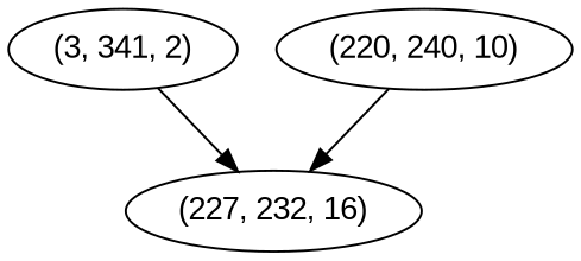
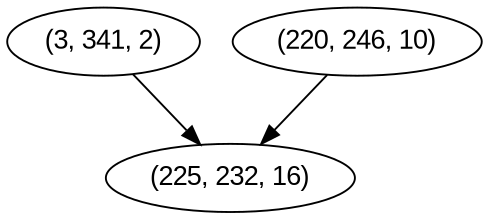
  digraph {
    fontname="Liberation Sans"
    node [fontname="Liberation Sans"]
    edge [fontname="Liberation Sans"]
    "(3, 341, 2)"
-   "(227, 232, 16)"
-   "(220, 240, 10)"
+   "(227, 232, 16)" [label="(225, 232, 16)"]
+   "(220, 240, 10)" [label="(220, 246, 10)"]
    "(3, 341, 2)" -> "(227, 232, 16)"
    "(220, 240, 10)" -> "(227, 232, 16)"
  }
